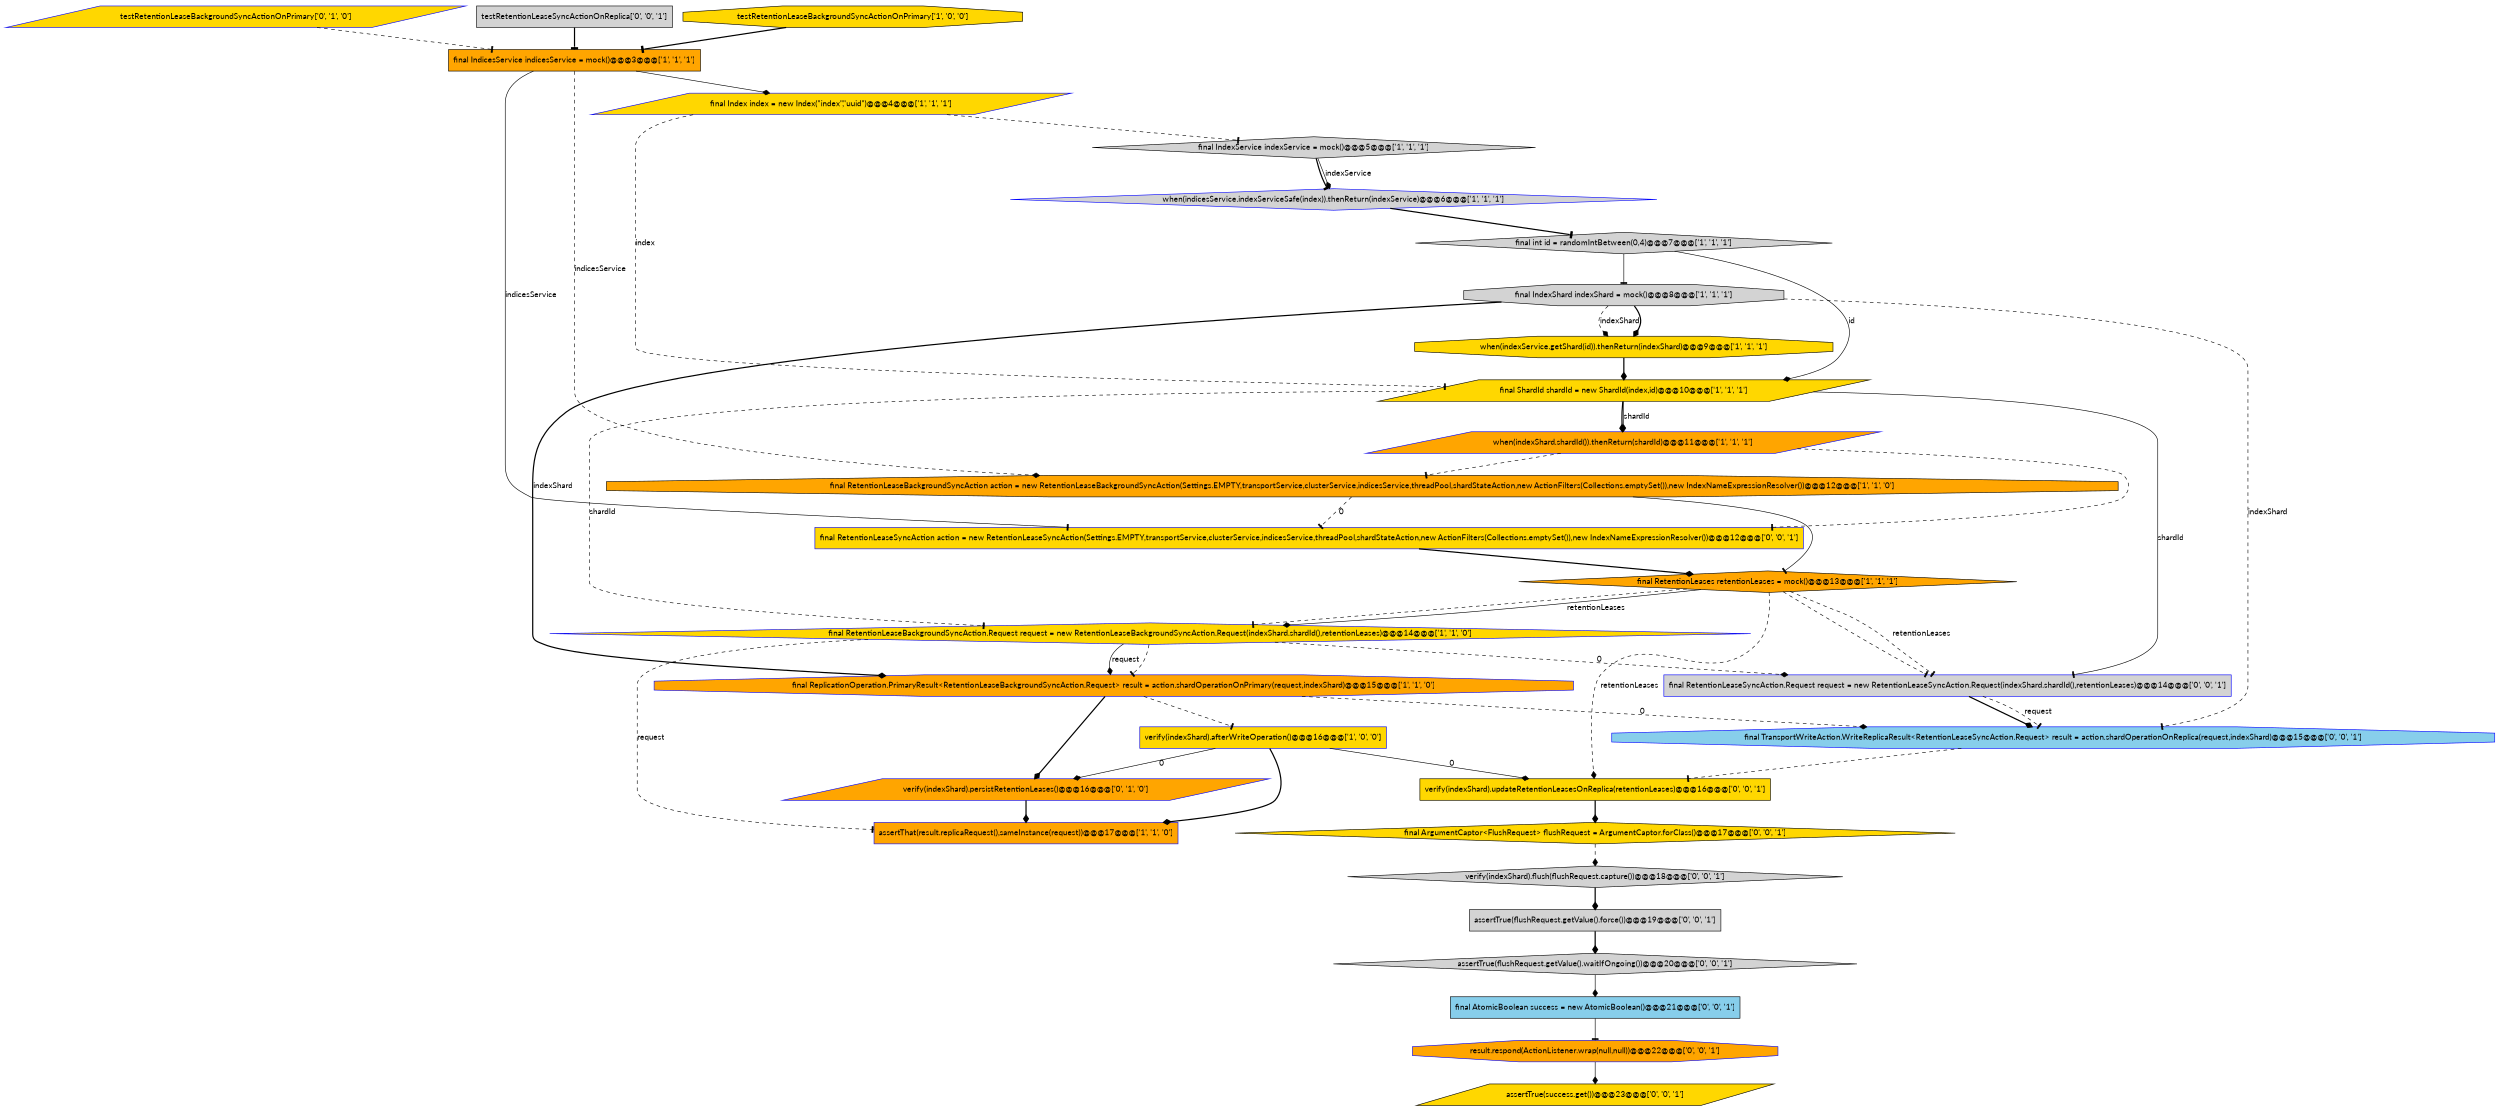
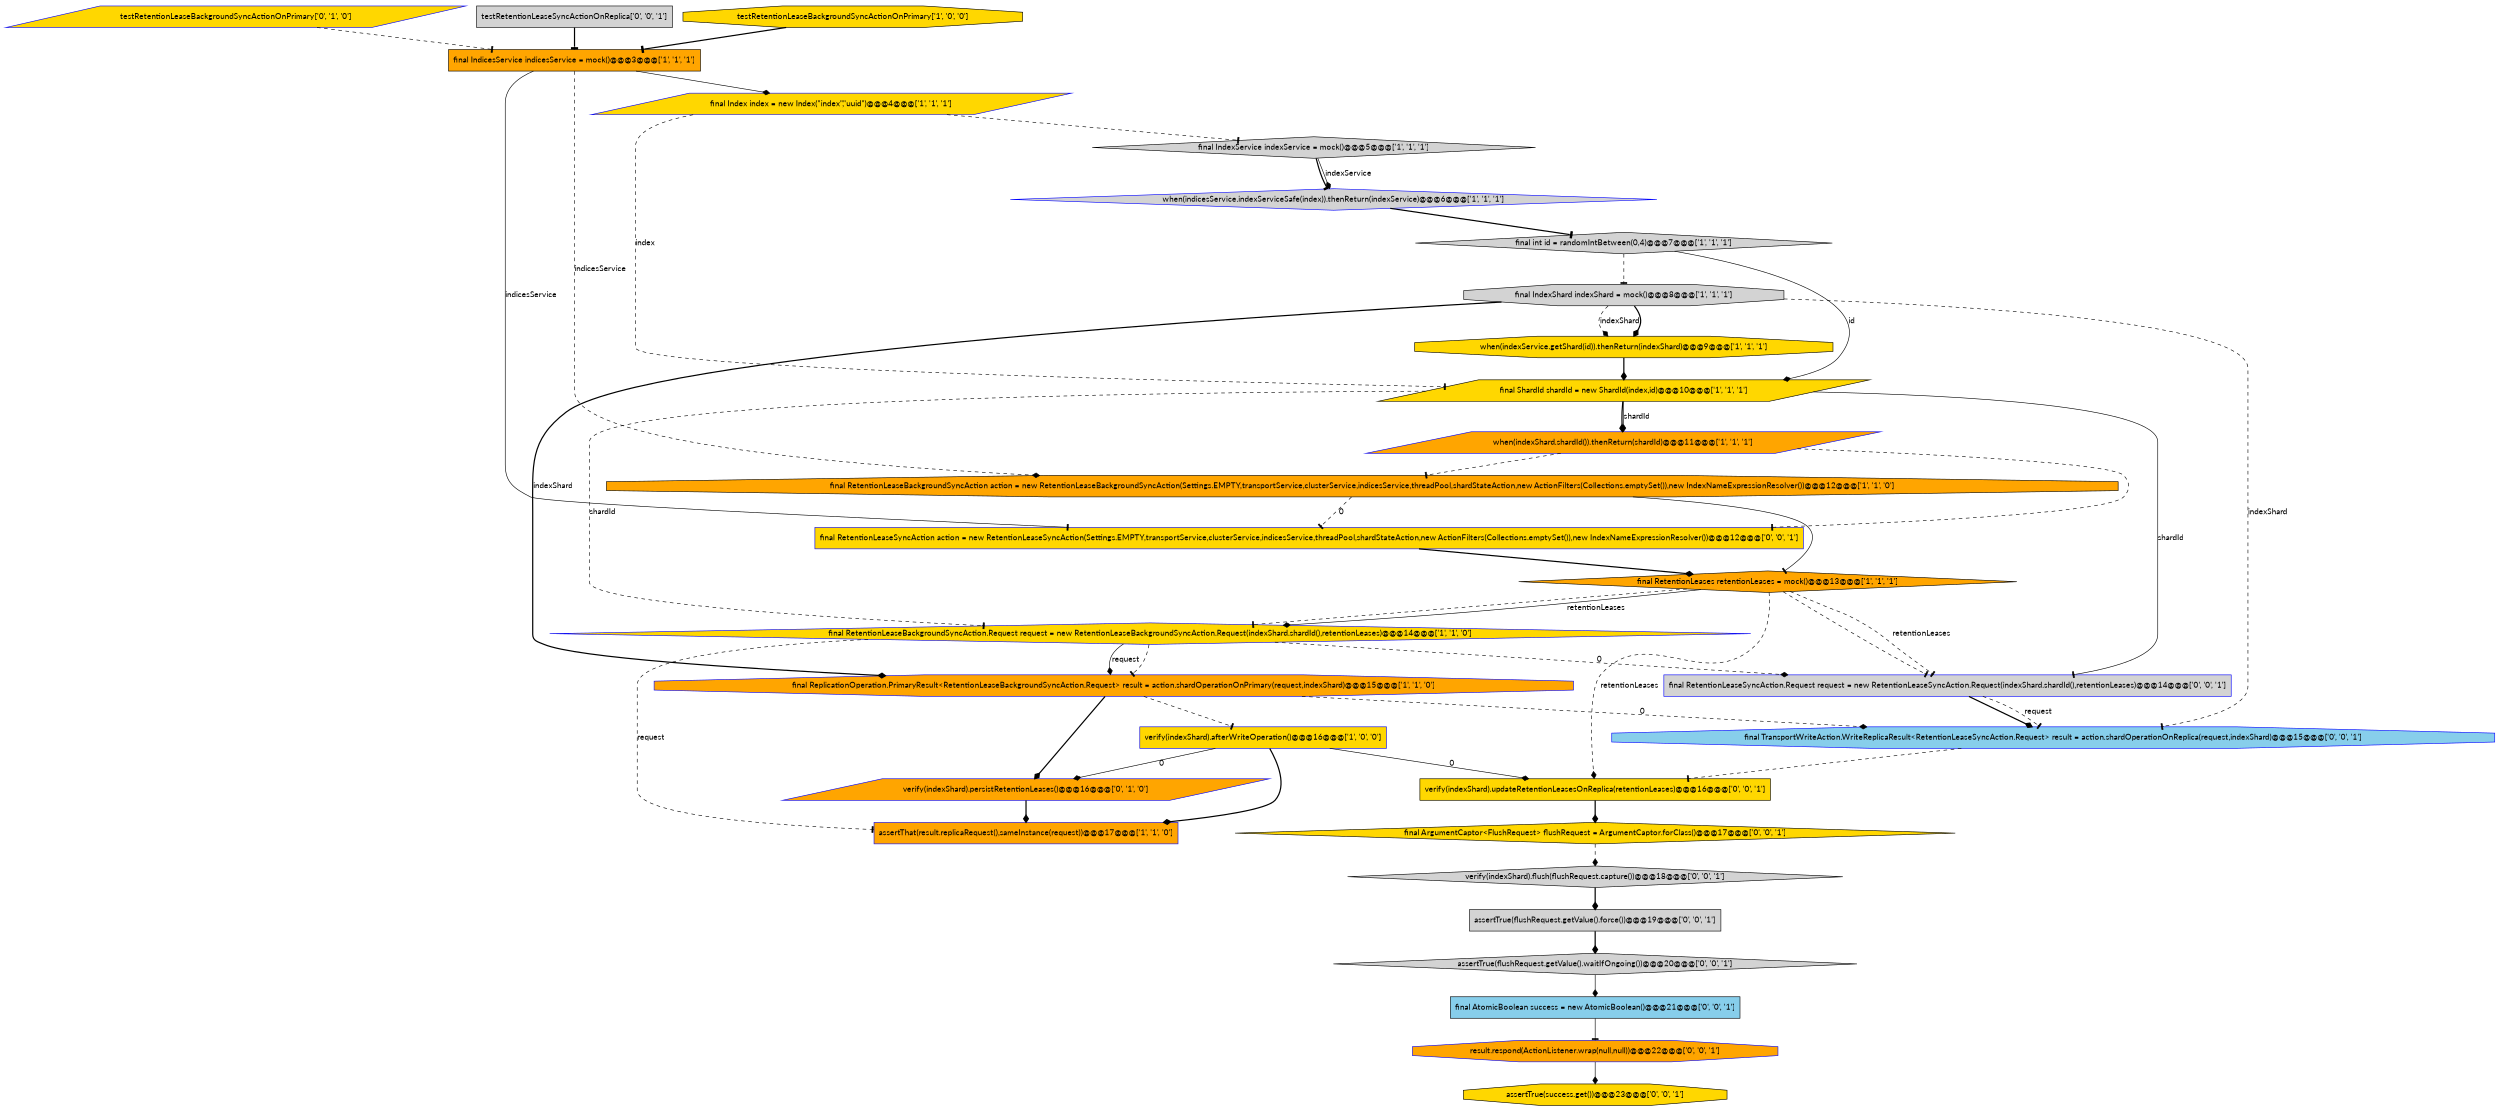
  digraph {
    fontname=Lato
    node [color=black fillcolor=gold fontname=Lato shape=box style=filled]
    edge [arrowhead=diamond fontname=Lato style=dashed]
    n1 [fillcolor=lightgrey label="final int id = randomIntBetween(0,4)@@@7@@@['1', '1', '1']" shape=diamond]
    n2 [label="final ShardId shardId = new ShardId(index,id)@@@10@@@['1', '1', '1']" shape=parallelogram]
    n3 [fillcolor=lightgrey label="final IndexShard indexShard = mock()@@@8@@@['1', '1', '1']" shape=octagon]
    n4 [color=blue label="final RetentionLeaseBackgroundSyncAction.Request request = new RetentionLeaseBackgroundSyncAction.Request(indexShard.shardId(),retentionLeases)@@@14@@@['1', '1', '0']" shape=diamond]
    n5 [color=blue fillcolor=lightgrey label="final RetentionLeaseSyncAction.Request request = new RetentionLeaseSyncAction.Request(indexShard.shardId(),retentionLeases)@@@14@@@['0', '0', '1']"]
    n6 [color=blue fillcolor=orange label="when(indexShard.shardId()).thenReturn(shardId)@@@11@@@['1', '1', '1']" shape=parallelogram]
    n7 [color=blue fillcolor=orange label="final ReplicationOperation.PrimaryResult<RetentionLeaseBackgroundSyncAction.Request> result = action.shardOperationOnPrimary(request,indexShard)@@@15@@@['1', '1', '0']" shape=octagon]
    n8 [color=blue fillcolor=skyblue label="final TransportWriteAction.WriteReplicaResult<RetentionLeaseSyncAction.Request> result = action.shardOperationOnReplica(request,indexShard)@@@15@@@['0', '0', '1']" shape=octagon]
    n9 [label="when(indexService.getShard(id)).thenReturn(indexShard)@@@9@@@['1', '1', '1']" shape=octagon]
-   n10 [label="assertTrue(success.get())@@@23@@@['0', '0', '1']" shape=parallelogram]
+   n10 [label="assertTrue(success.get())@@@23@@@['0', '0', '1']" shape=octagon]
    n11 [fillcolor=orange label="final RetentionLeaseBackgroundSyncAction action = new RetentionLeaseBackgroundSyncAction(Settings.EMPTY,transportService,clusterService,indicesService,threadPool,shardStateAction,new ActionFilters(Collections.emptySet()),new IndexNameExpressionResolver())@@@12@@@['1', '1', '0']" shape=octagon]
    n12 [fillcolor=orange label="final RetentionLeases retentionLeases = mock()@@@13@@@['1', '1', '1']" shape=diamond]
    n13 [color=blue label="final RetentionLeaseSyncAction action = new RetentionLeaseSyncAction(Settings.EMPTY,transportService,clusterService,indicesService,threadPool,shardStateAction,new ActionFilters(Collections.emptySet()),new IndexNameExpressionResolver())@@@12@@@['0', '0', '1']"]
    n14 [label="verify(indexShard).updateRetentionLeasesOnReplica(retentionLeases)@@@16@@@['0', '0', '1']"]
    n15 [color=blue fillcolor=orange label="assertThat(result.replicaRequest(),sameInstance(request))@@@17@@@['1', '1', '0']"]
    n16 [color=blue fillcolor=orange label="verify(indexShard).persistRetentionLeases()@@@16@@@['0', '1', '0']" shape=parallelogram]
    n17 [color=blue label="verify(indexShard).afterWriteOperation()@@@16@@@['1', '0', '0']"]
    n18 [color=blue fillcolor=orange label="result.respond(ActionListener.wrap(null,null))@@@22@@@['0', '0', '1']" shape=octagon]
    n19 [label="final ArgumentCaptor<FlushRequest> flushRequest = ArgumentCaptor.forClass()@@@17@@@['0', '0', '1']" shape=diamond]
    n20 [fillcolor=lightgrey label="verify(indexShard).flush(flushRequest.capture())@@@18@@@['0', '0', '1']" shape=diamond]
    n21 [color=blue label="final Index index = new Index(\"index\",\"uuid\")@@@4@@@['1', '1', '1']" shape=parallelogram]
    n22 [fillcolor=lightgrey label="final IndexService indexService = mock()@@@5@@@['1', '1', '1']" shape=diamond]
    n23 [color=blue fillcolor=lightgrey label="when(indicesService.indexServiceSafe(index)).thenReturn(indexService)@@@6@@@['1', '1', '1']" shape=diamond]
    n24 [fillcolor=skyblue label="final AtomicBoolean success = new AtomicBoolean()@@@21@@@['0', '0', '1']"]
    n25 [fillcolor=orange label="final IndicesService indicesService = mock()@@@3@@@['1', '1', '1']"]
    n26 [fillcolor=lightgrey label="assertTrue(flushRequest.getValue().waitIfOngoing())@@@20@@@['0', '0', '1']" shape=diamond]
    n27 [color=blue label="testRetentionLeaseBackgroundSyncActionOnPrimary['0', '1', '0']" shape=parallelogram]
    n28 [fillcolor=lightgrey label="testRetentionLeaseSyncActionOnReplica['0', '0', '1']"]
    n29 [fillcolor=lightgrey label="assertTrue(flushRequest.getValue().force())@@@19@@@['0', '0', '1']"]
    n30 [label="testRetentionLeaseBackgroundSyncActionOnPrimary['1', '0', '0']" shape=octagon]
    n1 -> n2 [label=id style=solid]
-   n1 -> n3 [arrowhead=tee style=solid]
+   n1 -> n3 [arrowhead=tee]
    n2 -> n4 [arrowhead=tee label=shardId]
    n2 -> n5 [arrowhead=tee label=shardId style=solid]
    n2 -> n6 [style=bold]
    n2 -> n6 [label=shardId style=solid]
    n3 -> n7 [label=indexShard style=bold]
    n3 -> n8 [arrowhead=tee label=indexShard]
    n3 -> n9 [label=indexShard]
    n3 -> n9 [style=bold]
    n4 -> n5 [label=0]
    n4 -> n7 [arrowhead=tee]
    n4 -> n7 [label=request style=solid]
    n4 -> n15 [arrowhead=tee label=request]
    n5 -> n8 [style=bold]
    n5 -> n8 [arrowhead=tee label=request]
    n6 -> n11 [arrowhead=tee]
    n6 -> n13 [arrowhead=tee]
    n7 -> n8 [label=0]
    n7 -> n16 [style=bold]
    n7 -> n17 [arrowhead=tee]
    n8 -> n14 [arrowhead=tee]
    n9 -> n2 [style=bold]
    n11 -> n12 [arrowhead=tee style=solid]
    n11 -> n13 [arrowhead=tee label=0]
    n12 -> n4 [arrowhead=tee]
    n12 -> n4 [label=retentionLeases style=solid]
    n12 -> n5 [arrowhead=tee]
    n12 -> n5 [arrowhead=tee label=retentionLeases]
    n12 -> n14 [label=retentionLeases]
    n13 -> n12 [style=bold]
    n14 -> n19 [style=bold]
    n16 -> n15 [style=bold]
    n17 -> n14 [label=0 style=solid]
    n17 -> n15 [style=bold]
    n17 -> n16 [label=0 style=solid]
    n18 -> n10 [style=solid]
    n19 -> n20
    n20 -> n29 [style=bold]
    n21 -> n2 [arrowhead=tee label=index]
    n21 -> n22 [arrowhead=tee]
    n22 -> n23 [arrowhead=tee style=bold]
    n22 -> n23 [label=indexService style=solid]
    n23 -> n1 [arrowhead=tee style=bold]
    n24 -> n18 [arrowhead=tee style=solid]
    n25 -> n11 [label=indicesService]
    n25 -> n13 [arrowhead=tee label=indicesService style=solid]
    n25 -> n21 [style=solid]
    n26 -> n24 [style=solid]
    n27 -> n25 [arrowhead=tee]
    n28 -> n25 [arrowhead=tee style=bold]
    n29 -> n26 [style=bold]
    n30 -> n25 [arrowhead=tee style=bold]
  }
